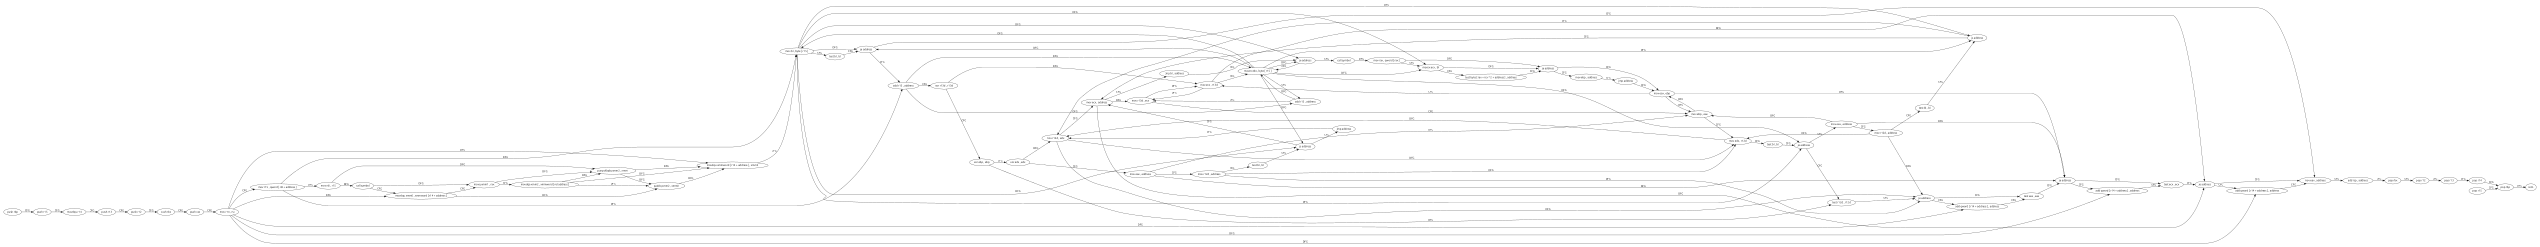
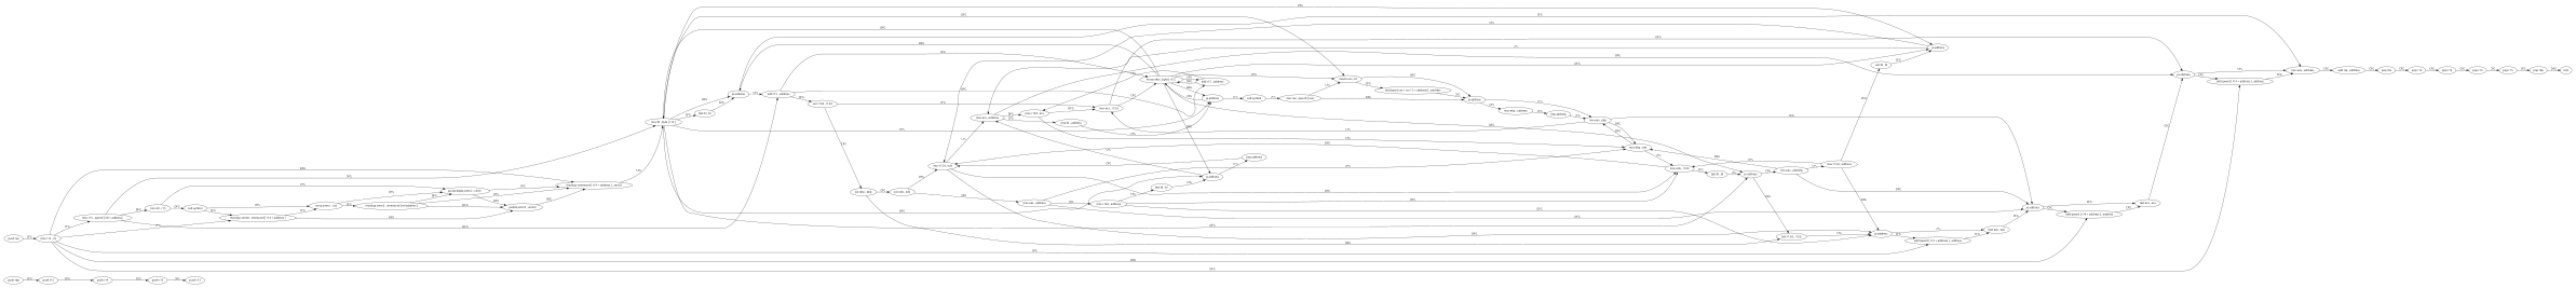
  digraph {
    fontname=Ubuntu
    rankdir=LR
    node [fontname=Ubuntu]
    edge [fontname=Ubuntu]
    n1 [label="push rbp"]
    n2 [label="push r15"]
-   n3 [label="movdqu r14"]
+   n3 [label="push r14"]
    n4 [label="push r13"]
    n5 [label="push r12"]
-   n6 [label="push rbx"]
    n7 [label="push rax"]
    n8 [label="mov r14 , rsi"]
    n9 [label="mov r15 , qword [ rdi + address ]"]
    n10 [label="movdqu xmm0 , xmmword [ r14 + address ]"]
    n11 [label="movdqu xmmword [ r14 + address ] , xmm2"]
    n12 [label="add qword [ r14 + address ] , address"]
    n13 [label="add qword [ r14 + address ] , address"]
    n14 [label="add qword [ r14 + address ] , address"]
    n15 [label="mov rdi , r15"]
    n16 [label="mov bl , byte [ r15 ]"]
    n17 [label="add r15 , address"]
    n18 [label="movq xmm1 , rax"]
    n19 [label="paddq xmm2 , xmm0"]
    n20 [label="test eax , eax"]
    n21 [label="test ecx , ecx"]
    n22 [label="mov eax , address"]
    n23 [label="call symbol"]
    n24 [label="punpcklqdq xmm2 , xmm1"]
    n25 [label="test bl , bl"]
    n26 [label="je address"]
    n27 [label="js address"]
    n28 [label="je address"]
    n29 [label="je address"]
    n30 [label="movzx ecx , bl"]
    n31 [label="js address"]
    n32 [label="xor r13d , r13d"]
    n33 [label="movzx ebx , byte [ r15 ]"]
    n34 [label="add r15 , address"]
    n35 [label="movdqa xmm2 , xmmword [ rel address ]"]
    n36 [label="mov ecx , address"]
    n37 [label="jmp address"]
    n38 [label="call symbol"]
    n39 [label="test r12d , r12d"]
    n40 [label="mov eax , address"]
    n41 [label="je address"]
    n42 [label="test byte [ rax + rcx * 2 + address ] , address"]
    n43 [label="mov r12d , edx"]
    n44 [label="add rsp , address"]
    n45 [label="pop rbx"]
    n46 [label="xor ebp , ebp"]
    n47 [label="mov ecx , r13d"]
    n48 [label="mov r13d , ecx"]
    n49 [label="pop r12"]
    n50 [label="pop r13"]
    n51 [label="pop r14"]
    n52 [label="pop r15"]
    n53 [label="pop rbp"]
    n54 [label=retn]
    n55 [label="xor edx , edx"]
    n56 [label="je address"]
    n57 [label="mov eax , address"]
    n58 [label="mov eax , ebp"]
    n59 [label="mov ebp , eax"]
    n60 [label="je address"]
    n61 [label="mov r12d , address"]
    n62 [label="mov edx , r12d"]
    n63 [label="je address"]
    n64 [label="test bl , bl"]
    n65 [label="test bl , bl"]
    n66 [label="cmp bl , address"]
    n67 [label="mov rax , qword [ rax ]"]
    n68 [label="mov r12d , address"]
    n69 [label="test bl , bl"]
    n70 [label="mov ebp , address"]
    n71 [label="jmp address"]
    n1 -> n2 [label=CFG]
    n2 -> n3 [label=CFG]
    n3 -> n4 [label=CFG]
    n4 -> n5 [label=CFG]
-   n5 -> n6 [label=CFG]
-   n6 -> n7 [label=CFG]
    n7 -> n8 [label=CFG]
    n8 -> n9 [label=CFG]
    n8 -> n10 [label=DFG]
    n8 -> n11 [label=DFG]
    n8 -> n12 [label=DFG]
    n8 -> n13 [label=DFG]
    n8 -> n14 [label=DFG]
    n9 -> n15 [label=DFG]
    n9 -> n16 [label=DFG]
    n9 -> n17 [label=DFG]
    n10 -> n18 [label=CFG]
    n10 -> n19 [label=DFG]
    n11 -> n16 [label=CFG]
    n12 -> n20 [label=CFG]
    n13 -> n21 [label=CFG]
    n14 -> n22 [label=CFG]
    n15 -> n23 [label=DFG]
    n15 -> n24 [label=DFG]
    n16 -> n25 [label=CFG]
    n16 -> n26 [label=DFG]
    n16 -> n27 [label=DFG]
    n16 -> n28 [label=DFG]
    n16 -> n29 [label=DFG]
    n16 -> n30 [label=DFG]
    n16 -> n31 [label=DFG]
    n17 -> n32 [label=CFG]
    n17 -> n33 [label=DFG]
    n17 -> n34 [label=DFG]
    n18 -> n24 [label=DFG]
    n18 -> n35 [label=CFG]
    n19 -> n11 [label=DFG]
    n20 -> n60 [label=CFG]
    n21 -> n56 [label=CFG]
    n22 -> n44 [label=CFG]
    n23 -> n10 [label=CFG]
    n23 -> n18 [label=DFG]
    n24 -> n11 [label=DFG]
    n24 -> n19 [label=DFG]
    n25 -> n26 [label=CFG]
    n26 -> n17 [label=CFG]
    n26 -> n22 [label=CFG]
    n27 -> n36 [label=CFG]
    n27 -> n37 [label=CFG]
    n28 -> n33 [label=CFG]
    n28 -> n38 [label=CFG]
    n29 -> n39 [label=CFG]
    n29 -> n40 [label=CFG]
    n30 -> n41 [label=DFG]
    n30 -> n42 [label=CFG]
    n31 -> n36 [label=CFG]
    n31 -> n43 [label=CFG]
    n32 -> n46 [label=CFG]
    n32 -> n47 [label=DFG]
    n33 -> n16 [label=DFG]
    n33 -> n26 [label=DFG]
    n33 -> n27 [label=DFG]
    n33 -> n28 [label=DFG]
    n33 -> n29 [label=DFG]
    n33 -> n30 [label=DFG]
    n33 -> n31 [label=DFG]
    n33 -> n34 [label=CFG]
    n34 -> n33 [label=DFG]
    n34 -> n48 [label=CFG]
    n35 -> n11 [label=DFG]
    n35 -> n19 [label=DFG]
    n35 -> n24 [label=DFG]
    n36 -> n48 [label=DFG]
    n36 -> n56 [label=DFG]
    n36 -> n66 [label=CFG]
    n37 -> n43 [label=CFG]
    n38 -> n67 [label=DFG]
    n39 -> n63 [label=CFG]
    n40 -> n59 [label=DFG]
    n40 -> n60 [label=DFG]
    n40 -> n68 [label=CFG]
    n41 -> n58 [label=CFG]
    n41 -> n70 [label=CFG]
    n42 -> n41 [label=CFG]
    n43 -> n36 [label=CFG]
    n43 -> n62 [label=DFG]
    n43 -> n63 [label=DFG]
    n44 -> n45 [label=CFG]
    n45 -> n49 [label=CFG]
    n46 -> n39 [label=DFG]
    n46 -> n55 [label=CFG]
    n47 -> n33 [label=CFG]
-   n47 -> n48 [label=DFG]
    n47 -> n56 [label=DFG]
    n48 -> n47 [label=DFG]
    n48 -> n59 [label=CFG]
    n49 -> n50 [label=CFG]
    n50 -> n51 [label=CFG]
-   n51 -> n53 [label=CFG]
+   n51 -> n52 [label=CFG]
    n52 -> n53 [label=CFG]
    n53 -> n54 [label=DFG]
    n55 -> n43 [label=DFG]
    n55 -> n57 [label=CFG]
    n56 -> n14 [label=CFG]
    n56 -> n22 [label=CFG]
    n57 -> n59 [label=DFG]
    n57 -> n60 [label=DFG]
    n57 -> n61 [label=CFG]
    n58 -> n47 [label=CFG]
    n58 -> n59 [label=DFG]
    n58 -> n60 [label=DFG]
    n59 -> n58 [label=DFG]
    n59 -> n62 [label=CFG]
    n60 -> n13 [label=CFG]
    n60 -> n21 [label=CFG]
    n61 -> n62 [label=DFG]
    n61 -> n63 [label=DFG]
    n61 -> n64 [label=CFG]
    n62 -> n43 [label=DFG]
    n62 -> n65 [label=CFG]
    n63 -> n12 [label=CFG]
    n63 -> n20 [label=CFG]
    n64 -> n27 [label=CFG]
    n65 -> n29 [label=CFG]
    n66 -> n28 [label=CFG]
    n67 -> n30 [label=CFG]
    n67 -> n41 [label=DFG]
    n68 -> n62 [label=DFG]
    n68 -> n63 [label=DFG]
    n68 -> n69 [label=CFG]
    n69 -> n31 [label=CFG]
    n70 -> n71 [label=CFG]
    n71 -> n58 [label=CFG]
  }
